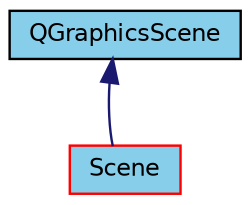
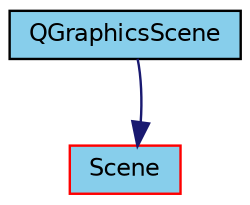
  digraph {
    rankdir=TB
    node [fillcolor=skyblue fontname=Helvetica fontsize=10 shape=record style=filled]
    n1 [color=black height=0.2 label=QGraphicsScene width=0.4]
    n2 [color=red height=0.2 label=Scene width=0.4]
-   n1 -> n2 [color=midnightblue dir=back fontname=Helvetica fontsize=10 labelfontname=Helvetica labelfontsize=10 style=solid]
+   n2 -> n1 [color=midnightblue dir=back fontname=Helvetica fontsize=10 labelfontname=Helvetica labelfontsize=10 style=solid]
  }
